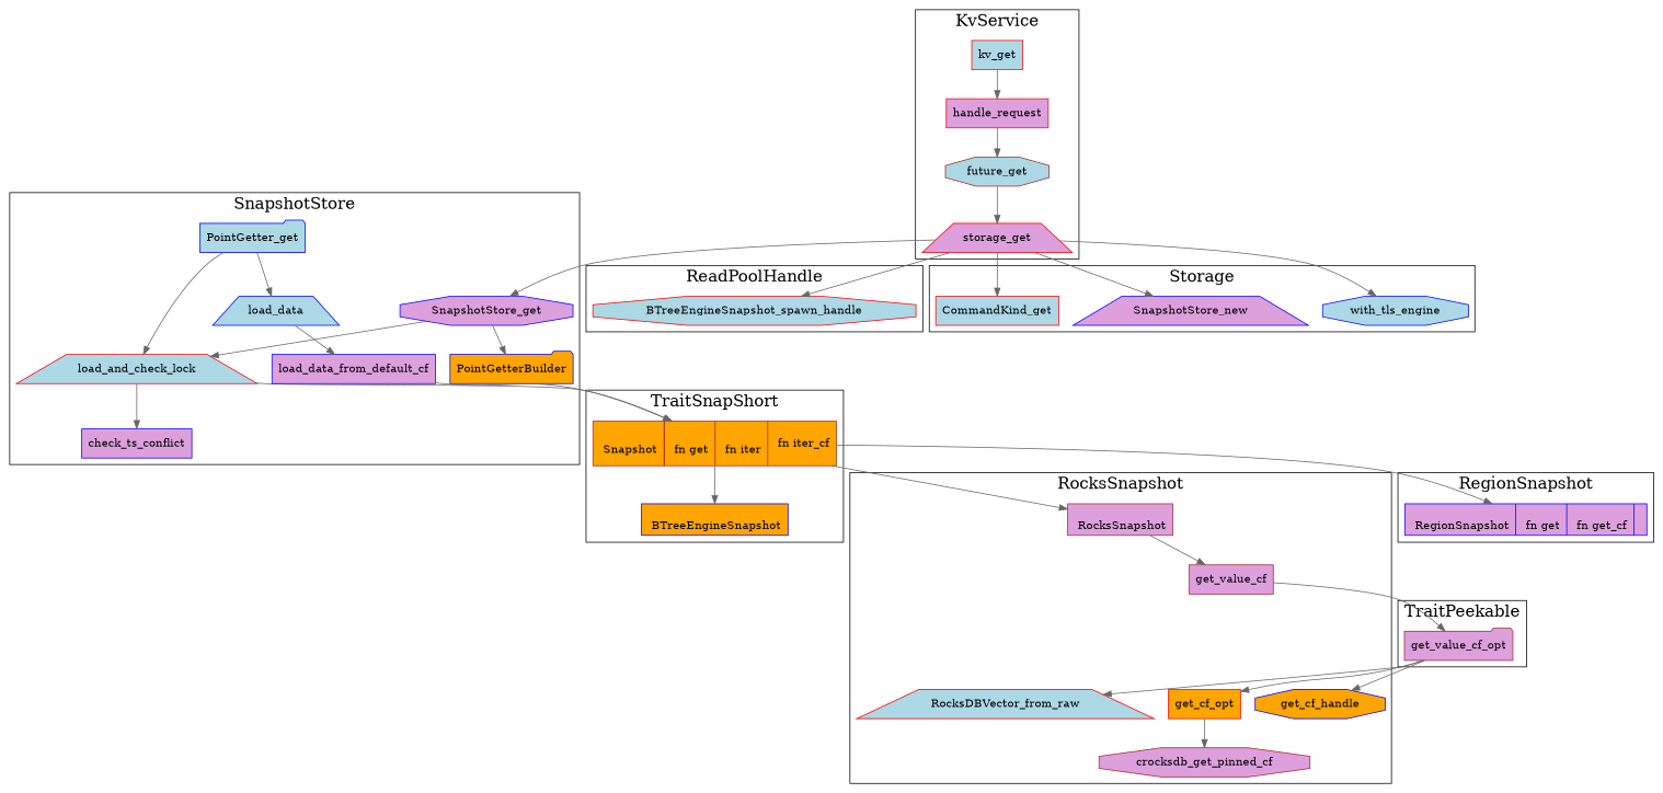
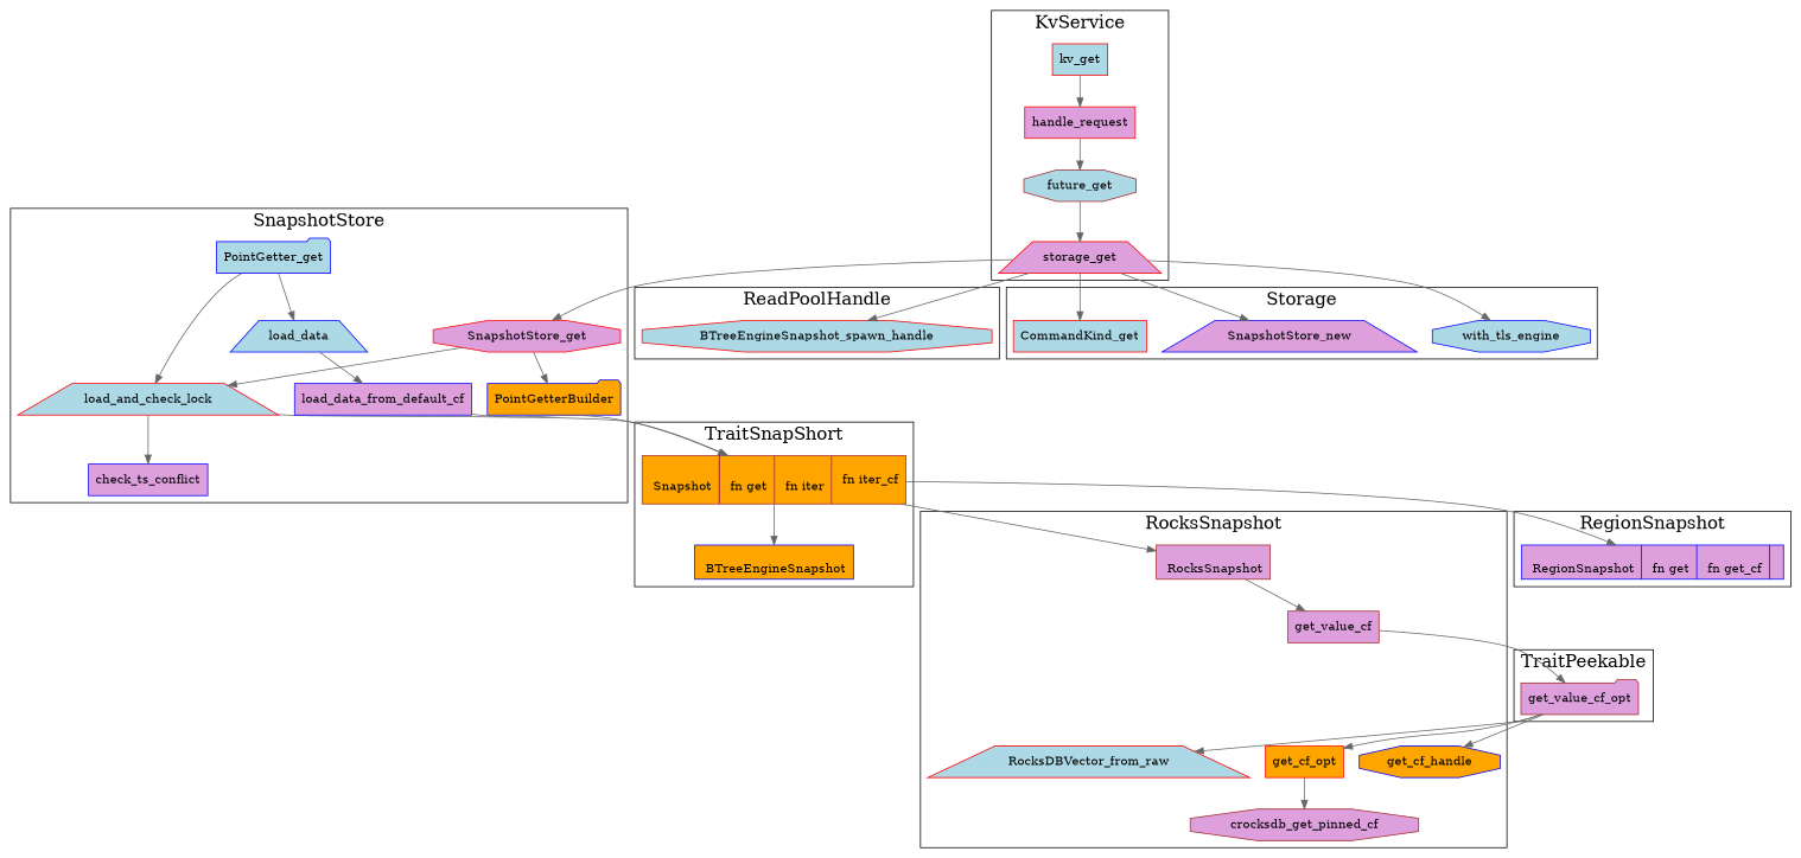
  digraph {
    newrank=true
    rankdir=TB
    node [color=blue fillcolor=plum shape=box style=filled]
    edge [color=gray40]
    get_value_cf_opt [color=brown shape=folder]
    n2 [color=red fillcolor=lightblue label=BTreeEngineSnapshot_spawn_handle shape=octagon]
    get_cf_handle [fillcolor=orange shape=octagon]
    get_cf_opt [color=red fillcolor=orange]
    RocksDBVector_from_raw [color=red fillcolor=lightblue shape=trapezium]
    n6 [color=brown label="{{\n        RocksSnapshot\n      }}" shape=record]
    get_value_cf [color=brown]
    crocksdb_get_pinned_cf [color=brown shape=octagon]
    n9 [label="{{\n        RegionSnapshot|\n        fn get\l|\n        fn get_cf\l|\n      }}" shape=record]
    n10 [color=brown fillcolor=orange label="{{\n        Snapshot|\n        <get_cf> fn get_cf\l|\n        fn get\l|\n        fn iter\l|\n        fn iter_cf\l\n      }}" shape=record]
    n11 [fillcolor=orange label="{{\n        BTreeEngineSnapshot\n      }}" shape=record]
-   SnapshotStore_get [shape=octagon]
+   SnapshotStore_get [color=red shape=octagon]
    PointGetterBuilder [fillcolor=orange shape=folder]
    PointGetter_get [fillcolor=lightblue shape=folder]
    load_and_check_lock [color=red fillcolor=lightblue shape=trapezium]
    load_data [fillcolor=lightblue shape=trapezium]
    check_ts_conflict
    load_data_from_default_cf
    kv_get [color=red fillcolor=lightblue]
    handle_request [color=red]
    future_get [color=brown fillcolor=lightblue shape=octagon]
    storage_get [color=red shape=trapezium]
    CommandKind_get [color=red fillcolor=lightblue]
    with_tls_engine [fillcolor=lightblue shape=octagon]
    SnapshotStore_new [shape=trapezium]
    subgraph cluster_1 {
      fontsize=20
      label=TraitPeekable
      get_value_cf_opt
    }
    subgraph cluster_2 {
      fontsize=20
      label=ReadPoolHandle
      n2
    }
    subgraph cluster_3 {
      fontsize=20
      label=RocksSnapshot
      get_cf_handle
      get_cf_opt
      RocksDBVector_from_raw
      n6
      get_value_cf
      crocksdb_get_pinned_cf
    }
    subgraph cluster_4 {
      fontsize=20
      label=RegionSnapshot
      n9
    }
    subgraph cluster_5 {
      fontsize=20
      label=TraitSnapShort
      n10
      n11
    }
    subgraph cluster_6 {
      fontsize=20
      label=SnapshotStore
      SnapshotStore_get
      PointGetterBuilder
      PointGetter_get
      load_and_check_lock
      load_data
      check_ts_conflict
      load_data_from_default_cf
    }
    subgraph cluster_7 {
      fontsize=20
      label=KvService
      kv_get
      handle_request
      future_get
      storage_get
    }
    subgraph cluster_8 {
      fontsize=20
      label=Storage
      CommandKind_get
      with_tls_engine
      SnapshotStore_new
    }
    get_value_cf_opt -> get_cf_handle
    get_value_cf_opt -> get_cf_opt
    get_value_cf_opt -> RocksDBVector_from_raw
    get_cf_opt -> crocksdb_get_pinned_cf
    n6 -> get_value_cf [tailport=get_cf]
    get_value_cf -> get_value_cf_opt
    n10 -> n6
    n10 -> n9
    n10 -> n11
    SnapshotStore_get -> PointGetterBuilder
    SnapshotStore_get -> load_and_check_lock
    PointGetter_get -> load_and_check_lock
    PointGetter_get -> load_data
    load_and_check_lock -> n10
    load_and_check_lock -> check_ts_conflict
    load_data -> load_data_from_default_cf
    load_data_from_default_cf -> n10
    kv_get -> handle_request
    handle_request -> future_get
    future_get -> storage_get
    storage_get -> n2
    storage_get -> SnapshotStore_get
    storage_get -> CommandKind_get
    storage_get -> with_tls_engine
    storage_get -> SnapshotStore_new
  }
